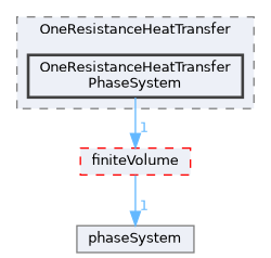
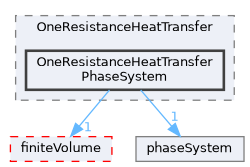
  digraph {
    compound=true
    node [fillcolor="#edf0f7" fontname=Helvetica fontsize=10 shape=box]
    edge [color=steelblue1 fontcolor=steelblue1 fontname=Helvetica fontsize=10 headlabel=1 labeldistance=1.5 labelfontname=Helvetica labelfontsize=10]
    n1 [color=grey25 height=0.2 label="OneResistanceHeatTransfer\lPhaseSystem" style="filled,bold" width=0.4]
    n2 [color=red height=0.2 label=finiteVolume style="filled,dashed" width=0.4]
    n3 [color=grey50 height=0.2 label=phaseSystem style=filled width=0.4]
    subgraph cluster_1 {
      bgcolor="#edf0f7"
      fontname=Helvetica
      fontsize=10
      label=OneResistanceHeatTransfer
      pencolor=grey50
      style="filled,dashed"
      n1
    }
    n1 -> n2
-   n2 -> n3
+   n1 -> n3
  }
